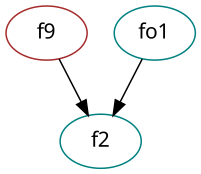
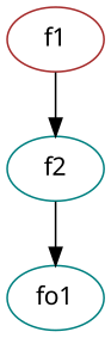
  strict digraph {
    fontname="Noto Sans"
    node [color=teal fontname="Noto Sans"]
    edge [fontname="Noto Sans" weight=2]
-   f1 [color=brown label=f9]
+   f1 [color=brown]
    f2
    fo1
    f1 -> f2
-   fo1 -> f2
+   f2 -> fo1
  }
